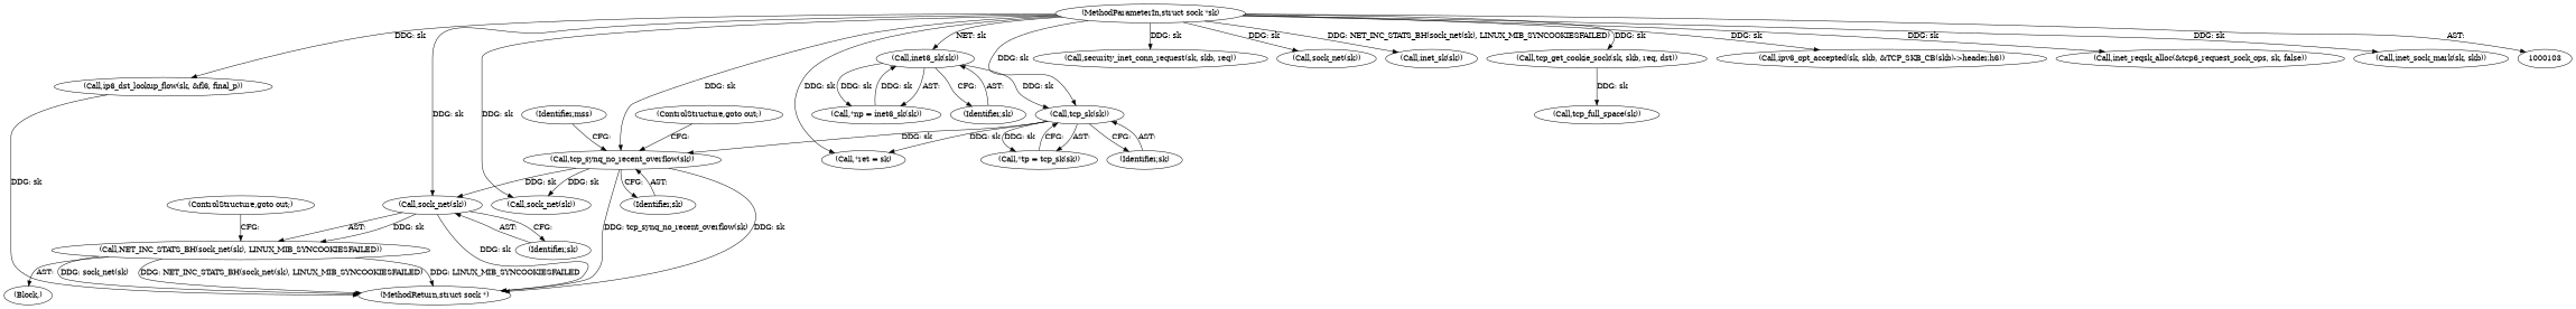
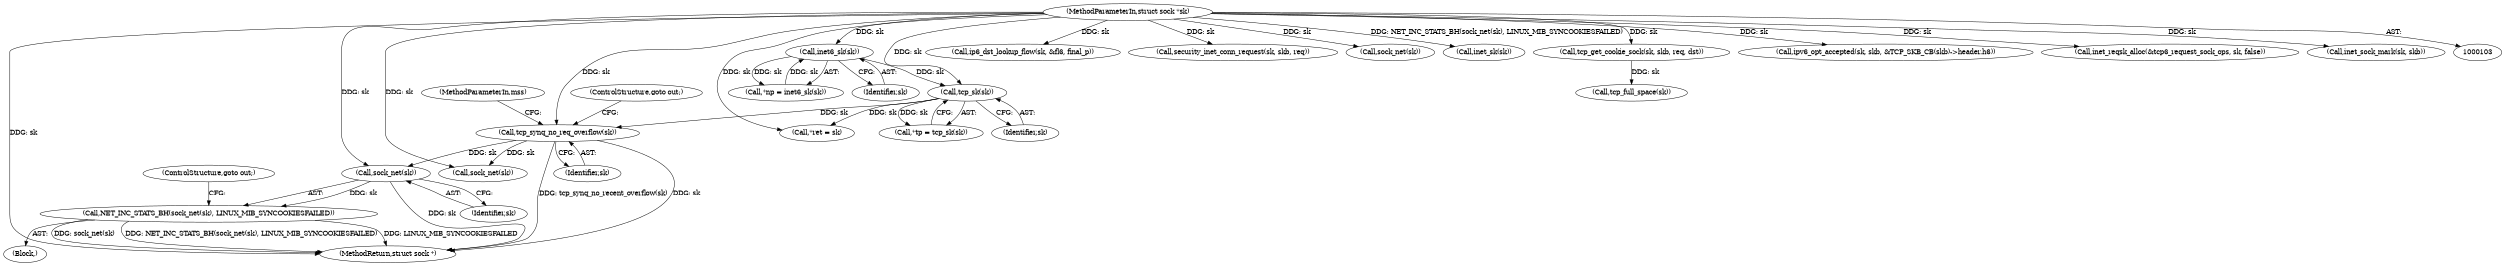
  digraph {
    fontname="DejaVu Serif"
    node [fontname="DejaVu Serif"]
    edge [fontname="DejaVu Serif"]
    n1 [label="(Call,sock_net(sk))"]
    n2 [label="(Call,NET_INC_STATS_BH(sock_net(sk), LINUX_MIB_SYNCOOKIESFAILED))"]
    n3 [label="(MethodReturn,struct sock *)"]
    n4 [label="(Identifier,sk)"]
    n5 [label="(Block,)"]
-   n6 [label="(Call,tcp_synq_no_recent_overflow(sk))"]
+   n6 [label="(Call,tcp_synq_no_req_overflow(sk))"]
    n7 [label="(Identifier,sk)"]
    n8 [label="(Call,sock_net(sk))"]
    n9 [label="(MethodParameterIn,struct sock *sk)"]
    n10 [label="(Call,tcp_sk(sk))"]
    n11 [label="(Call,inet6_sk(sk))"]
    n12 [label="(Call,ip6_dst_lookup_flow(sk, &fl6, final_p))"]
    n13 [label="(Call,security_inet_conn_request(sk, skb, req))"]
    n14 [label="(Call,sock_net(sk))"]
    n15 [label="(Call,inet_sk(sk))"]
    n16 [label="(Call,tcp_get_cookie_sock(sk, skb, req, dst))"]
    n17 [label="(Call,*ret = sk)"]
    n18 [label="(Call,ipv6_opt_accepted(sk, skb, &TCP_SKB_CB(skb)->header.h6))"]
    n19 [label="(Call,inet_reqsk_alloc(&tcp6_request_sock_ops, sk, false))"]
    n20 [label="(Call,inet_sock_mark(sk, skb))"]
    1000103
    n22 [label="(Call,*tp = tcp_sk(sk))"]
    n23 [label="(Identifier,sk)"]
    n24 [label="(Call,*np = inet6_sk(sk))"]
    n25 [label="(Identifier,sk)"]
    n26 [label="(Call,tcp_full_space(sk))"]
    n27 [label="(ControlStructure,goto out;)"]
    n28 [label="(ControlStructure,goto out;)"]
-   n29 [label="(Identifier,mss)"]
+   n29 [label="(MethodParameterIn,mss)"]
    n1 -> n2 [label="AST: "]
    n1 -> n2 [label="DDG: sk"]
    n1 -> n3 [label="DDG: sk"]
    n1 -> n4 [label="CFG: "]
    n2 -> n3 [label="DDG: sock_net(sk)"]
    n2 -> n3 [label="DDG: NET_INC_STATS_BH(sock_net(sk), LINUX_MIB_SYNCOOKIESFAILED)"]
    n2 -> n3 [label="DDG: LINUX_MIB_SYNCOOKIESFAILED"]
    n2 -> n5 [label="AST: "]
    n4 -> n1 [label="AST: "]
    n6 -> n1 [label="DDG: sk"]
    n6 -> n3 [label="DDG: sk"]
    n6 -> n3 [label="DDG: tcp_synq_no_recent_overflow(sk)"]
    n6 -> n7 [label="CFG: "]
    n6 -> n8 [label="DDG: sk"]
    n7 -> n6 [label="AST: "]
    n9 -> n1 [label="DDG: sk"]
-   n12 -> n3 [label="DDG: sk"]
+   n9 -> n3 [label="DDG: sk"]
    n9 -> n6 [label="DDG: sk"]
    n9 -> n8 [label="DDG: sk"]
    n9 -> n10 [label="DDG: sk"]
-   n9 -> n11 [label="NET: sk"]
+   n9 -> n11 [label="DDG: sk"]
    n9 -> n12 [label="DDG: sk"]
    n9 -> n13 [label="DDG: sk"]
    n9 -> n14 [label="DDG: sk"]
    n9 -> n15 [label="DDG: NET_INC_STATS_BH(sock_net(sk), LINUX_MIB_SYNCOOKIESFAILED)"]
    n9 -> n16 [label="DDG: sk"]
    n9 -> n17 [label="DDG: sk"]
    n9 -> n18 [label="DDG: sk"]
    n9 -> n19 [label="DDG: sk"]
    n9 -> n20 [label="DDG: sk"]
    n9 -> 1000103 [label="AST: "]
    n10 -> n6 [label="DDG: sk"]
    n10 -> n17 [label="DDG: sk"]
    n10 -> n22 [label="AST: "]
    n10 -> n22 [label="DDG: sk"]
    n10 -> n23 [label="CFG: "]
    n11 -> n10 [label="DDG: sk"]
    n11 -> n24 [label="AST: "]
    n11 -> n24 [label="DDG: sk"]
    n11 -> n25 [label="CFG: "]
    n16 -> n26 [label="DDG: sk"]
    n22 -> n10 [label="CFG: "]
    n23 -> n10 [label="AST: "]
    n24 -> n11 [label="DDG: sk"]
    n25 -> n11 [label="AST: "]
    n27 -> n2 [label="CFG: "]
    n28 -> n6 [label="CFG: "]
    n29 -> n6 [label="CFG: "]
  }
